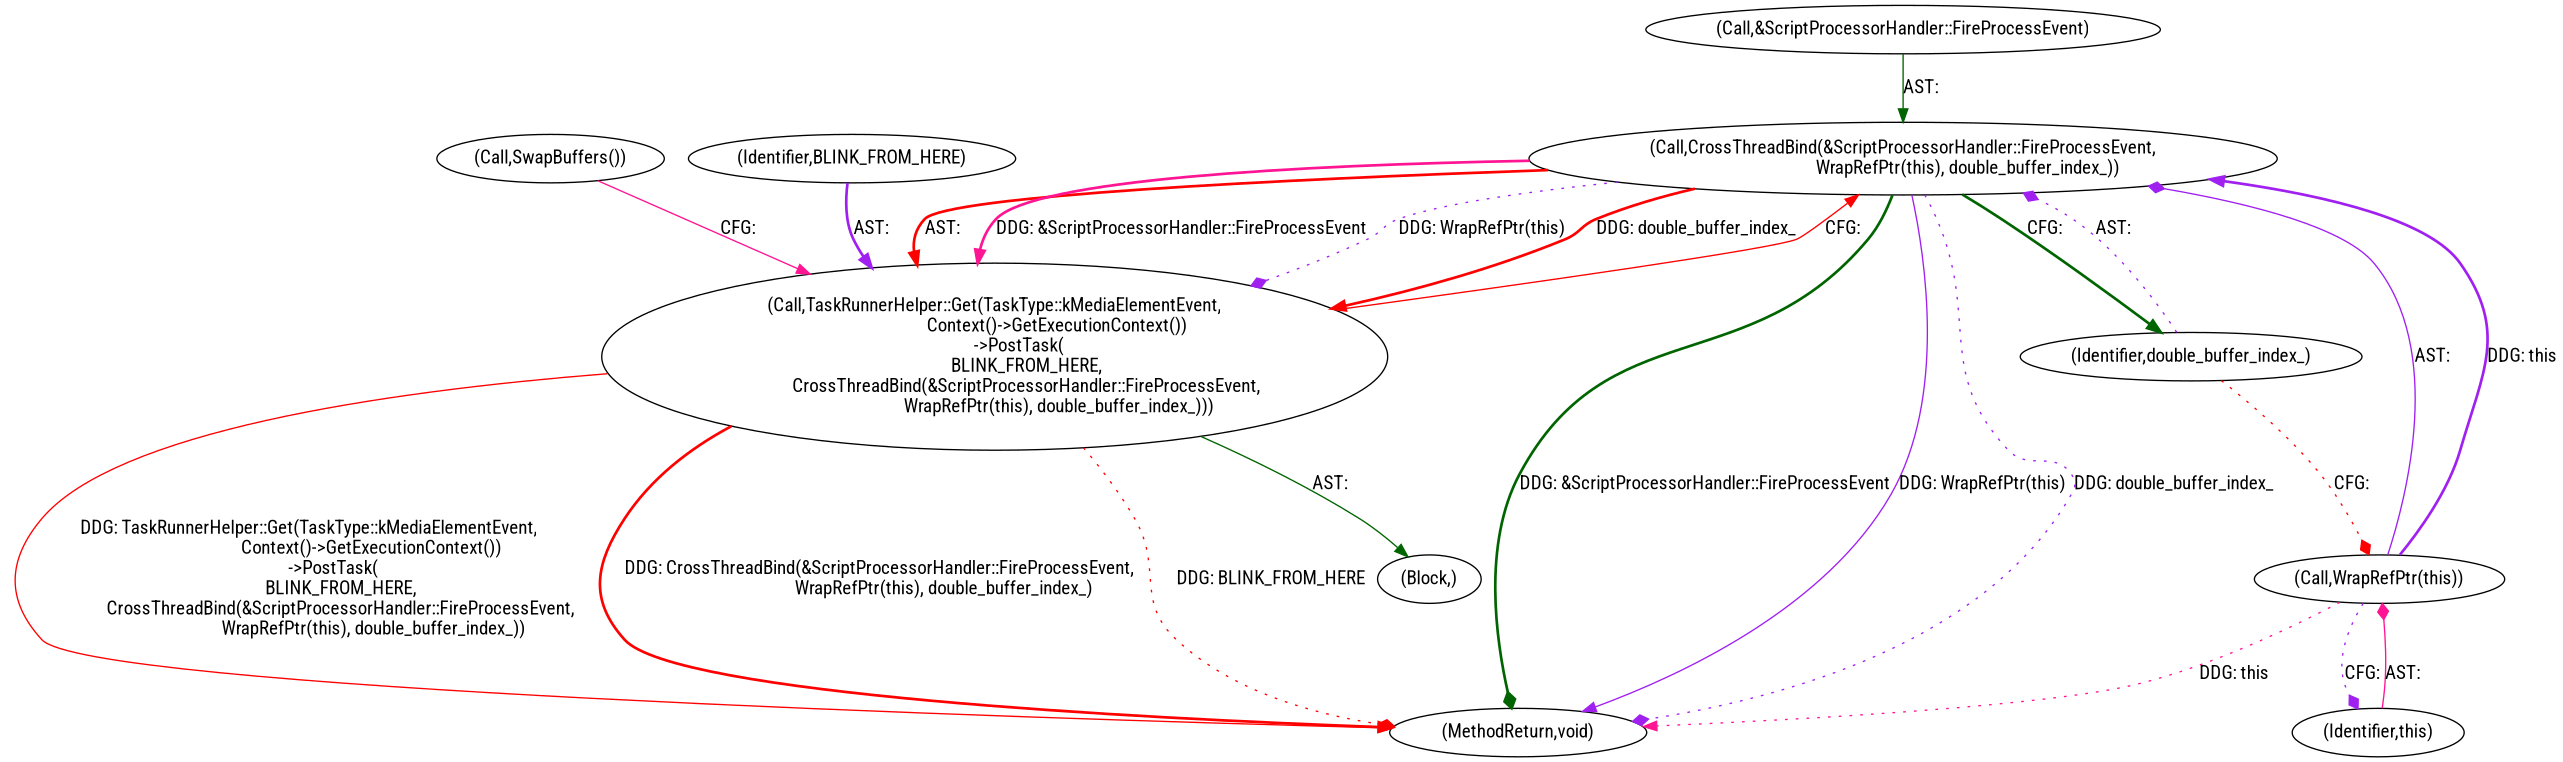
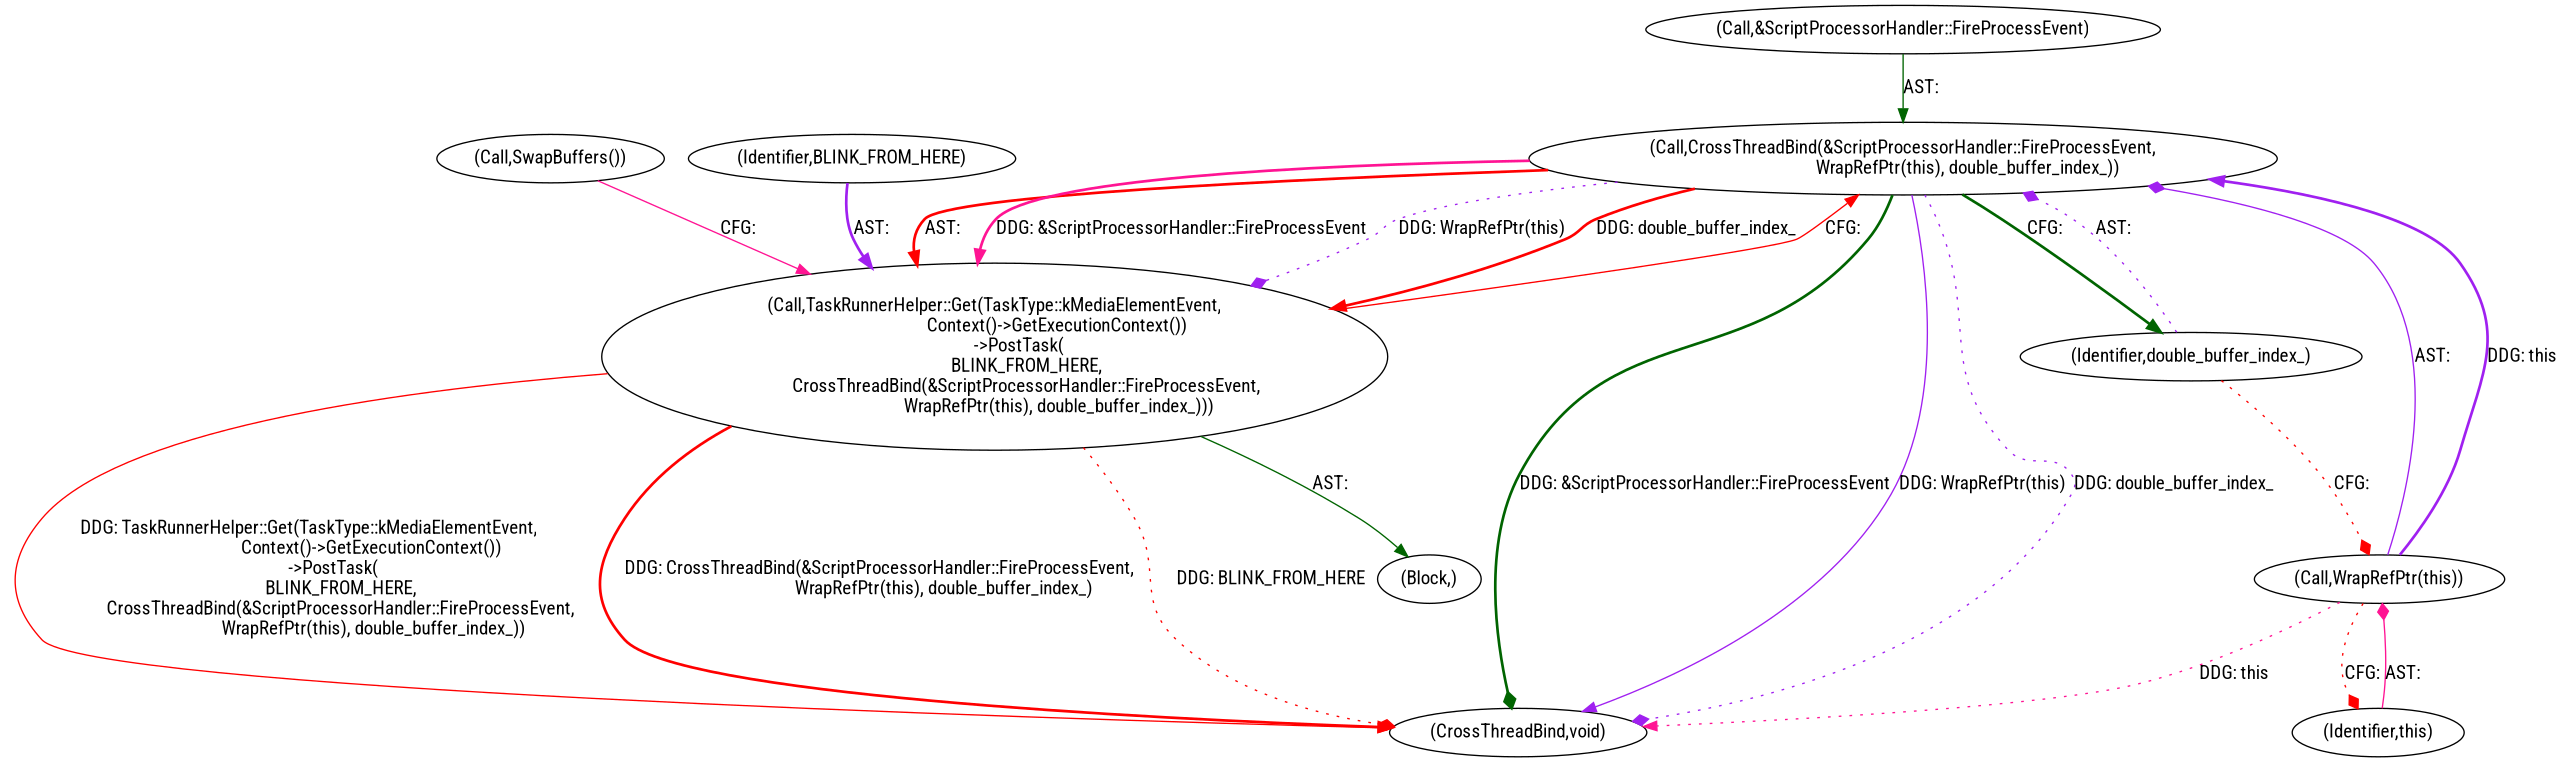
  digraph {
    fontname="Roboto Condensed"
    node [fontname="Roboto Condensed"]
    edge [arrowhead=normal color=purple fontname="Roboto Condensed" style=bold]
    n1 [label="(Call,CrossThreadBind(&ScriptProcessorHandler::FireProcessEvent,\n                                WrapRefPtr(this), double_buffer_index_))"]
    n2 [label="(Call,TaskRunnerHelper::Get(TaskType::kMediaElementEvent,\n                               Context()->GetExecutionContext())\n            ->PostTask(\n                BLINK_FROM_HERE,\n                CrossThreadBind(&ScriptProcessorHandler::FireProcessEvent,\n                                WrapRefPtr(this), double_buffer_index_)))"]
-   n3 [label="(MethodReturn,void)"]
+   n3 [label="(CrossThreadBind,void)"]
    n4 [label="(Identifier,double_buffer_index_)"]
    n5 [label="(Block,)"]
    n6 [label="(Call,WrapRefPtr(this))"]
    n7 [label="(Identifier,this)"]
    n8 [label="(Call,SwapBuffers())"]
    n9 [label="(Identifier,BLINK_FROM_HERE)"]
    n10 [label="(Call,&ScriptProcessorHandler::FireProcessEvent)"]
    n1 -> n2 [color=red label="AST: "]
    n1 -> n2 [color=deeppink label="DDG: &ScriptProcessorHandler::FireProcessEvent"]
    n1 -> n2 [arrowhead=diamond label="DDG: WrapRefPtr(this)" style=dotted]
    n1 -> n2 [color=red label="DDG: double_buffer_index_"]
    n1 -> n3 [arrowhead=diamond color=darkgreen label="DDG: &ScriptProcessorHandler::FireProcessEvent"]
    n1 -> n3 [label="DDG: WrapRefPtr(this)" style=solid]
    n1 -> n3 [arrowhead=diamond label="DDG: double_buffer_index_" style=dotted]
    n1 -> n4 [color=darkgreen label="CFG: "]
    n2 -> n1 [color=red label="CFG: " style=solid]
    n2 -> n3 [color=red label="DDG: TaskRunnerHelper::Get(TaskType::kMediaElementEvent,\n                               Context()->GetExecutionContext())\n            ->PostTask(\n                BLINK_FROM_HERE,\n                CrossThreadBind(&ScriptProcessorHandler::FireProcessEvent,\n                                WrapRefPtr(this), double_buffer_index_))" style=solid]
    n2 -> n3 [color=red label="DDG: CrossThreadBind(&ScriptProcessorHandler::FireProcessEvent,\n                                WrapRefPtr(this), double_buffer_index_)"]
    n2 -> n3 [arrowhead=diamond color=red label="DDG: BLINK_FROM_HERE" style=dotted]
    n2 -> n5 [color=darkgreen label="AST: " style=solid]
    n4 -> n1 [arrowhead=diamond label="AST: " style=dotted]
    n4 -> n6 [arrowhead=diamond color=red label="CFG: " style=dotted]
    n6 -> n1 [arrowhead=diamond label="AST: " style=solid]
    n6 -> n1 [label="DDG: this"]
    n6 -> n3 [color=deeppink label="DDG: this" style=dotted]
-   n6 -> n7 [arrowhead=diamond label="CFG: " style=dotted]
+   n6 -> n7 [arrowhead=diamond color=red label="CFG: " style=dotted]
    n7 -> n6 [arrowhead=diamond color=deeppink label="AST: " style=solid]
    n8 -> n2 [color=deeppink label="CFG: " style=solid]
    n9 -> n2 [label="AST: "]
    n10 -> n1 [color=darkgreen label="AST: " style=solid]
  }
